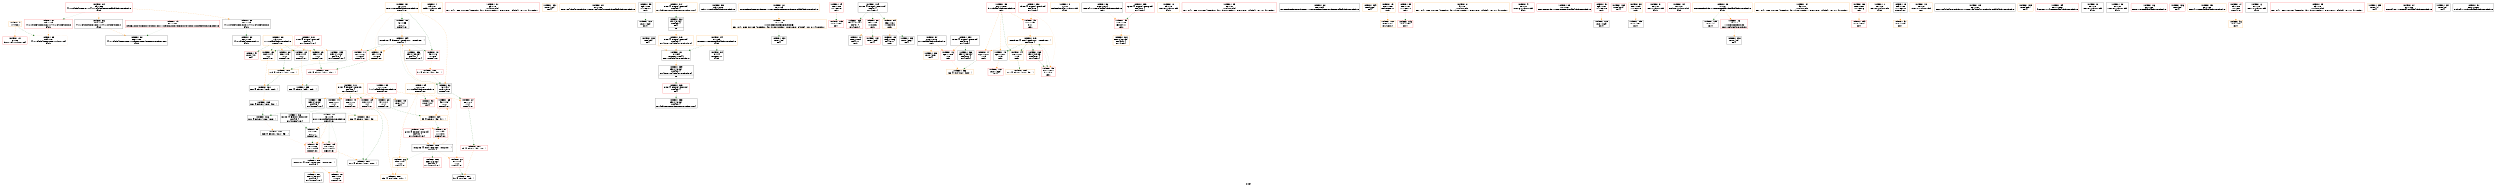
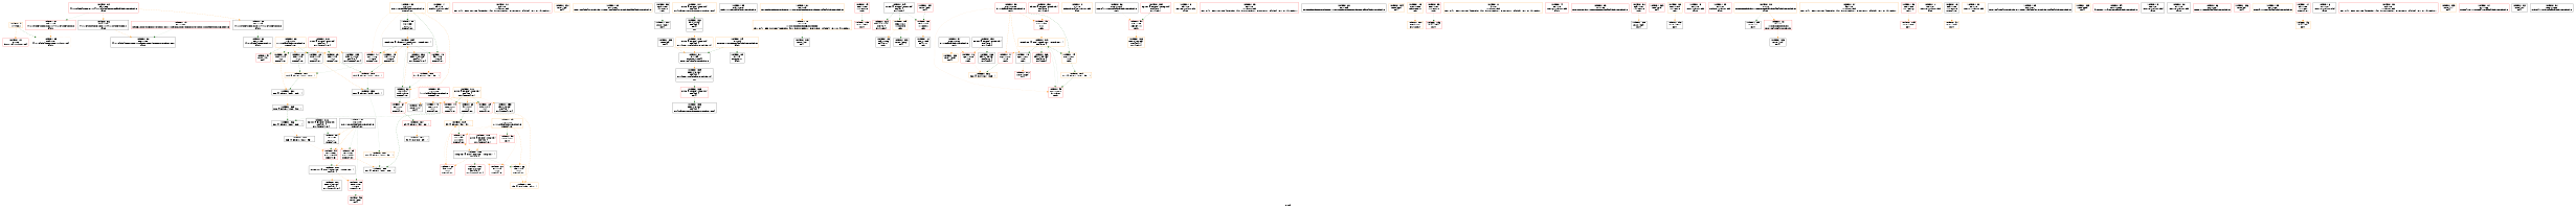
  digraph {
    fontname="DejaVu Sans Mono"
    label=SVFG
    node [color=red fontname="DejaVu Sans Mono" shape=record]
    edge [arrowhead=normal color=darkorange fontname="DejaVu Sans Mono" style=dashed]
    n1 [color=darkorange label="{NodeID: 0\nNullPtr}"]
    n2 [label="{NodeID: 41\n2\<--3\ndummyVal\<--dummyVal\n}"]
    n3 [color=darkorange label="{NodeID: 83\n189\<--3\nllvm.global_ctors_2\<--dummyVal\nGlob }" style=dotted]
    n4 [label="{NodeID: 90\n78\<--125\nans\<--add9\n_Z5solvev\n}"]
    n5 [color=black label="{NodeID: 141\nMR_12V_4 = PHI(MR_12V_5, MR_12V_3, )\npts\{79 \}\n}"]
    n6 [label="{NodeID: 75\n128\<--78\n\<--ans\n_Z5solvev\n}"]
    n7 [color=black label="{NodeID: 157\nRETMU(12V_4)\npts\{79 \}\nFun[_Z5solvev]}" style=double]
+   n8 [label="{NodeID: 95\nAPARM(128)\nCS[]}" style=double]
    n9 [color=darkorange label="{NodeID: 7\n19\<--1\nstdin\<--dummyObj\nGlob }"]
    n10 [label="{NodeID: 97\nAPARM(70)\nCS[]}" style=double]
    n11 [label="{NodeID: 14\n60\<--1\n\<--dummyObj\nCan only get source location for instruction, argument, global var or function.}"]
    n12 [color=darkorange label="{NodeID: 104\nAPARM(60)\nCS[]}" style=double]
    n13 [color=darkorange label="{NodeID: 21\n34\<--35\n__cxx_global_var_init\<--__cxx_global_var_init_field_insensitive\n}"]
    n14 [color=black label="{NodeID: 111\nAPARM(160)\nCS[]}" style=double]
    n15 [color=darkorange label="{NodeID: 28\n70\<--71\nn\<--n_field_insensitive\n_Z5solvev\n}"]
    n16 [color=darkorange label="{NodeID: 60\n108\<--70\n\<--n\n_Z5solvev\n}"]
    n17 [color=black label="{NodeID: 61\n110\<--70\n\<--n\n_Z5solvev\n}"]
    n18 [color=black label="{NodeID: 62\n118\<--70\n\<--n\n_Z5solvev\n}"]
    n19 [color=darkorange label="{NodeID: 63\n120\<--70\n\<--n\n_Z5solvev\n}"]
    n20 [label="{NodeID: 128\n109 = Binary(107, 108, )\n}"]
    n21 [color=black label="{NodeID: 133\n111 = Binary(109, 110, )\n}"]
    n22 [color=darkorange label="{NodeID: 122\n119 = Binary(117, 118, )\n}"]
    n23 [color=black label="{NodeID: 124\n121 = Binary(119, 120, )\n}"]
    n24 [color=darkorange label="{NodeID: 134\n112 = Binary(111, 95, )\n}"]
    n25 [color=black label="{NodeID: 123\n122 = Binary(121, 95, )\n}"]
    n26 [color=black label="{NodeID: 118\nARet(59)\nCS[]}" style=double]
    n27 [color=black label="{NodeID: 84\n8\<--59\n_ZL2PI\<--call\n__cxx_global_var_init.1\n}"]
    n28 [color=black label="{NodeID: 159\nRETMU(2V_2)\npts\{10 \}\nFun[__cxx_global_var_init.1]|{<s0>12}}" style=double]
    n29 [label="{NodeID: 165\n2V_2 = CSCHI(MR_2V_1)\npts\{10 \}\nCS[]}" style=double]
    n30 [color=black label="{NodeID: 35\n140\<--141\nmain\<--main_field_insensitive\n}"]
    n31 [color=black label="{NodeID: 125\n125 = Binary(124, 95, )\n}"]
    n32 [color=darkorange label="{NodeID: 42\n42\<--43\n\<--_ZNSt8ios_base4InitD1Ev\nCan only get source location for instruction, argument, global var or function.}"]
    n33 [color=black label="{NodeID: 101\nAPARM(42)\nCS[]}" style=double]
    n34 [color=black label="{NodeID: 132\n114 = Binary(112, 113, )\n}"]
    n35 [label="{NodeID: 89\n78\<--114\nans\<--add4\n_Z5solvev\n}"]
    n36 [label="{NodeID: 49\n151\<--15\n\<--.str.3\nmain\n}"]
    n37 [label="{NodeID: 105\nAPARM(151)\nCS[]}" style=double]
    n38 [color=black label="{NodeID: 139\nMR_10V_3 = GLOBAL(MR_10V_4, MR_10V_2, )\npts\{77 \}\n}"]
    n39 [label="{NodeID: 72\n93\<--76\n\<--cnt\n_Z5solvev\n}"]
    n40 [color=darkorange label="{NodeID: 73\n107\<--76\n\<--cnt\n_Z5solvev\n}"]
    n41 [label="{NodeID: 74\n117\<--76\n\<--cnt\n_Z5solvev\n}"]
    n42 [color=black label="{NodeID: 86\n76\<--94\ncnt\<--inc\n_Z5solvev\n}"]
    n43 [color=black label="{NodeID: 156\nRETMU(10V_3)\npts\{77 \}\nFun[_Z5solvev]}" style=double]
    n44 [label="{NodeID: 131\n94 = Binary(93, 95, )\n}"]
    n45 [label="{NodeID: 67\n88\<--74\n\<--k\n_Z5solvev\n}"]
    n46 [color=black label="{NodeID: 56\n188\<--29\nllvm.global_ctors_1\<--llvm.global_ctors\nGlob }"]
    n47 [color=black label="{NodeID: 82\n188\<--31\nllvm.global_ctors_1\<--_GLOBAL__sub_I_QPHutu_0_1.cpp\nGlob }"]
    n48 [color=black label="{NodeID: 146\n12V_1 = ENCHI(MR_12V_0)\npts\{79 \}\nFun[_Z5solvev]}" style=double]
    n49 [color=black label="{NodeID: 88\n78\<--85\nans\<--\n_Z5solvev\n}"]
    n50 [color=black label="{NodeID: 126\n124 = Binary(122, 123, )\n}"]
    n51 [color=black label="{NodeID: 153\nRETMU(4V_1)\npts\{71 \}\nFun[_Z5solvev]}" style=double]
    n52 [label="{NodeID: 70\n113\<--74\n\<--k\n_Z5solvev\n}"]
    n53 [label="{NodeID: 160\nRETMU(14V_1)\npts\{1 \}\nFun[main]}" style=double]
    n54 [label="{NodeID: 77\n164\<--147\n\<--i\nmain\n}"]
    n55 [color=darkorange label="{NodeID: 136\n166 = cmp(164, 165, )\n}"]
    n56 [color=black label="{NodeID: 158\nRETMU(2V_2)\npts\{10 \}\nFun[_GLOBAL__sub_I_QPHutu_0_1.cpp]}" style=double]
    n57 [color=darkorange label="{NodeID: 1\n7\<--1\n__dso_handle\<--dummyObj\nGlob }"]
    n58 [label="{NodeID: 91\n143\<--85\nretval\<--\nmain\n}"]
    n59 [color=darkorange label="{NodeID: 161\nRETMU(16V_2)\npts\{144 \}\nFun[main]}" style=double]
    n60 [color=darkorange label="{NodeID: 8\n20\<--1\n.str.5\<--dummyObj\nGlob }"]
    n61 [label="{NodeID: 98\nAPARM(72)\nCS[]}" style=double]
    n62 [label="{NodeID: 15\n85\<--1\n\<--dummyObj\nCan only get source location for instruction, argument, global var or function.}"]
    n63 [color=black label="{NodeID: 22\n38\<--39\n_ZNSt8ios_base4InitC1Ev\<--_ZNSt8ios_base4InitC1Ev_field_insensitive\n}"]
    n64 [color=darkorange label="{NodeID: 112\nAPARM(145)\nCS[]}" style=double]
    n65 [color=darkorange label="{NodeID: 29\n72\<--73\nm\<--m_field_insensitive\n_Z5solvev\n}"]
    n66 [label="{NodeID: 64\n87\<--72\n\<--m\n_Z5solvev\n}"]
    n67 [label="{NodeID: 65\n98\<--72\n\<--m\n_Z5solvev\n}"]
    n68 [color=darkorange label="{NodeID: 66\n103\<--72\n\<--m\n_Z5solvev\n}"]
    n69 [label="{NodeID: 87\n72\<--99\nm\<--sub\n_Z5solvev\n}"]
    n70 [color=black label="{NodeID: 137\n91 = cmp(88, 89, )\n}"]
    n71 [color=darkorange label="{NodeID: 129\n99 = Binary(98, 97, )\n}"]
    n72 [color=darkorange label="{NodeID: 135\n105 = cmp(103, 104, )\n}"]
    n73 [color=black label="{NodeID: 138\nMR_6V_2 = PHI(MR_6V_3, MR_6V_1, )\npts\{73 \}\n}"]
    n74 [label="{NodeID: 154\nRETMU(6V_2)\npts\{73 \}\nFun[_Z5solvev]}" style=double]
    n75 [color=darkorange label="{NodeID: 119\nARet(161)\nCS[]}" style=double]
    n76 [color=black label="{NodeID: 36\n143\<--144\nretval\<--retval_field_insensitive\nmain\n}"]
    n77 [color=darkorange label="{NodeID: 43\n142\<--85\nmain_ret\<--\nmain\n}"]
    n78 [color=darkorange label="{NodeID: 121\nFRet(142)\nFun[main]}" style=double]
    n79 [label="{NodeID: 50\n152\<--17\n\<--.str.4\nmain\n}"]
    n80 [label="{NodeID: 106\nAPARM(152)\nCS[]}" style=double]
    n81 [color=darkorange label="{NodeID: 140\nMR_20V_3 = PHI(MR_20V_4, MR_20V_2, )\npts\{148 \}\n}"]
    n82 [color=black label="{NodeID: 78\n168\<--147\n\<--i\nmain\n}"]
    n83 [color=darkorange label="{NodeID: 79\n173\<--147\n\<--i\nmain\n}"]
    n84 [label="{NodeID: 93\n147\<--174\ni\<--inc\nmain\n}"]
    n85 [label="{NodeID: 163\nRETMU(20V_3)\npts\{148 \}\nFun[main]}" style=double]
    n86 [label="{NodeID: 114\nAPARM(168)\nCS[]}" style=double]
    n87 [color=darkorange label="{NodeID: 130\n174 = Binary(173, 95, )\n}"]
    n88 [label="{NodeID: 57\n189\<--29\nllvm.global_ctors_2\<--llvm.global_ctors\nGlob }"]
    n89 [color=darkorange label="{NodeID: 147\n2V_1 = ENCHI(MR_2V_0)\npts\{10 \}\nFun[_GLOBAL__sub_I_QPHutu_0_1.cpp]}" style=double]
    n90 [color=black label="{NodeID: 164\nCSMU(2V_1)\npts\{10 \}\nCS[]|{<s0>12}}" style=double]
    n91 [color=darkorange label="{NodeID: 148\n2V_1 = ENCHI(MR_2V_0)\npts\{10 \}\nFun[__cxx_global_var_init.1]}" style=double]
    n92 [color=black label="{NodeID: 71\n123\<--74\n\<--k\n_Z5solvev\n}"]
    n93 [color=black label="{NodeID: 85\n76\<--85\ncnt\<--\n_Z5solvev\n}"]
    n94 [color=darkorange label="{NodeID: 2\n9\<--1\n\<--dummyObj\nCan only get source location for instruction, argument, global var or function.}"]
    n95 [label="{NodeID: 92\n147\<--95\ni\<--\nmain\n}"]
    n96 [label="{NodeID: 9\n22\<--1\n.str.6\<--dummyObj\nGlob }"]
    n97 [color=black label="{NodeID: 99\nAPARM(74)\nCS[]}" style=double]
    n98 [label="{NodeID: 23\n44\<--45\n__cxa_atexit\<--__cxa_atexit_field_insensitive\n}"]
    n99 [color=black label="{NodeID: 113\nAPARM(169)\nCS[]}" style=double]
    n100 [label="{NodeID: 30\n74\<--75\nk\<--k_field_insensitive\n_Z5solvev\n}"]
    n101 [color=black label="{NodeID: 68\n97\<--74\n\<--k\n_Z5solvev\n}"]
    n102 [label="{NodeID: 69\n104\<--74\n\<--k\n_Z5solvev\n}"]
    n103 [label="{NodeID: 127\n89 = Binary(90, 88, )\n}"]
    n104 [label="{NodeID: 120\nARet(170)\nCS[]}" style=double]
    n105 [color=black label="{NodeID: 37\n145\<--146\nt\<--t_field_insensitive\nmain\n}"]
    n106 [label="{NodeID: 76\n165\<--145\n\<--t\nmain\n}"]
    n107 [color=black label="{NodeID: 44\n153\<--150\ncall\<--\nmain\n}"]
    n108 [color=darkorange label="{NodeID: 51\n157\<--20\n\<--.str.5\nmain\n}"]
    n109 [color=black label="{NodeID: 108\nAPARM(157)\nCS[]}" style=double]
    n110 [label="{NodeID: 58\n150\<--19\n\<--stdin\nmain\n}"]
    n111 [label="{NodeID: 107\nAPARM(150)\nCS[]}" style=double]
    n112 [color=black label="{NodeID: 155\nRETMU(8V_1)\npts\{75 \}\nFun[_Z5solvev]}" style=double]
    n113 [color=black label="{NodeID: 162\nRETMU(18V_1)\npts\{146 \}\nFun[main]}" style=double]
    n114 [label="{NodeID: 3\n11\<--1\n.str\<--dummyObj\nGlob }"]
    n115 [label="{NodeID: 10\n24\<--1\nstdout\<--dummyObj\nGlob }"]
    n116 [color=black label="{NodeID: 100\nAPARM(4)\nCS[]}" style=double]
    n117 [color=darkorange label="{NodeID: 17\n95\<--1\n\<--dummyObj\nCan only get source location for instruction, argument, global var or function.}"]
    n118 [color=darkorange label="{NodeID: 24\n43\<--49\n_ZNSt8ios_base4InitD1Ev\<--_ZNSt8ios_base4InitD1Ev_field_insensitive\n}"]
    n119 [color=darkorange label="{NodeID: 31\n76\<--77\ncnt\<--cnt_field_insensitive\n_Z5solvev\n}"]
    n120 [label="{NodeID: 38\n147\<--148\ni\<--i_field_insensitive\nmain\n}"]
    n121 [color=black label="{NodeID: 45\n159\<--156\ncall1\<--\nmain\n}"]
    n122 [label="{NodeID: 52\n158\<--22\n\<--.str.6\nmain\n}"]
    n123 [label="{NodeID: 109\nAPARM(158)\nCS[]}" style=double]
    n124 [label="{NodeID: 142\n4V_1 = ENCHI(MR_4V_0)\npts\{71 \}\nFun[_Z5solvev]}" style=double]
    n125 [color=darkorange label="{NodeID: 59\n156\<--24\n\<--stdout\nmain\n}"]
    n126 [color=black label="{NodeID: 110\nAPARM(156)\nCS[]}" style=double]
    n127 [color=black label="{NodeID: 149\n14V_1 = ENCHI(MR_14V_0)\npts\{1 \}\nFun[main]}" style=double]
    n128 [color=black label="{NodeID: 80\n8\<--9\n_ZL2PI\<--\nGlob }"]
    n129 [color=darkorange label="{NodeID: 4\n13\<--1\n.str.2\<--dummyObj\nGlob }"]
    n130 [color=darkorange label="{NodeID: 94\nAPARM(129)\nCS[]}" style=double]
    n131 [color=darkorange label="{NodeID: 11\n25\<--1\n.str.7\<--dummyObj\nCan }"]
    n132 [color=darkorange label="{NodeID: 18\n4\<--6\n_ZStL8__ioinit\<--_ZStL8__ioinit_field_insensitive\nGlob }"]
    n133 [label="{NodeID: 46\n40\<--4\n\<--_ZStL8__ioinit\n__cxx_global_var_init\n}"]
    n134 [color=black label="{NodeID: 102\nAPARM(40)\nCS[]}" style=double]
    n135 [color=black label="{NodeID: 25\n56\<--57\n__cxx_global_var_init.1\<--__cxx_global_var_init.1_field_insensitive\n}"]
    n136 [color=darkorange label="{NodeID: 115\nARet(130)\nCS[]}" style=double]
    n137 [color=black label="{NodeID: 32\n78\<--79\nans\<--ans_field_insensitive\n_Z5solvev\n}"]
    n138 [label="{NodeID: 39\n154\<--155\nfreopen\<--freopen_field_insensitive\n}"]
    n139 [color=black label="{NodeID: 53\n160\<--25\n\<--.str.7\nmain\n}"]
    n140 [label="{NodeID: 143\n6V_1 = ENCHI(MR_6V_0)\npts\{73 \}\nFun[_Z5solvev]}" style=double]
    n141 [label="{NodeID: 150\n16V_1 = ENCHI(MR_16V_0)\npts\{144 \}\nFun[main]}" style=double]
    n142 [color=black label="{NodeID: 81\n187\<--30\nllvm.global_ctors_0\<--\nGlob }"]
    n143 [color=black label="{NodeID: 5\n15\<--1\n.str.3\<--dummyObj\nGlob }"]
    n144 [color=black label="{NodeID: 12\n27\<--1\n.str.8\<--dummyObj\nGlob }"]
    n145 [color=darkorange label="{NodeID: 19\n8\<--10\n_ZL2PI\<--_ZL2PI_field_insensitive\nGlob }"]
    n146 [label="{NodeID: 26\n61\<--62\nacos\<--acos_field_insensitive\n}"]
    n147 [label="{NodeID: 116\nARet(81)\nCS[]}" style=double]
    n148 [color=darkorange label="{NodeID: 33\n82\<--83\nscanf\<--scanf_field_insensitive\n}"]
    n149 [label="{NodeID: 40\n31\<--182\n_GLOBAL__sub_I_QPHutu_0_1.cpp\<--_GLOBAL__sub_I_QPHutu_0_1.cpp_field_insensitive\n}"]
    n150 [label="{NodeID: 47\n80\<--11\n\<--.str\n_Z5solvev\n}"]
    n151 [color=darkorange label="{NodeID: 96\nAPARM(80)\nCS[]}" style=double]
    n152 [label="{NodeID: 54\n169\<--27\n\<--.str.8\nmain\n}"]
    n153 [color=darkorange label="{NodeID: 144\n8V_1 = ENCHI(MR_8V_0)\npts\{75 \}\nFun[_Z5solvev]}" style=double]
    n154 [color=black label="{NodeID: 151\n18V_1 = ENCHI(MR_18V_0)\npts\{146 \}\nFun[main]}" style=double]
    n155 [color=black label="{NodeID: 6\n17\<--1\n.str.4\<--dummyObj\nGlob }"]
    n156 [label="{NodeID: 13\n30\<--1\n\<--dummyObj\nCan only get source location for instruction, argument, global var or function.}"]
    n157 [color=darkorange label="{NodeID: 103\nAPARM(7)\nCS[]}" style=double]
    n158 [label="{NodeID: 20\n29\<--33\nllvm.global_ctors\<--llvm.global_ctors_field_insensitive\nGlob }"]
    n159 [color=black label="{NodeID: 55\n187\<--29\nllvm.global_ctors_0\<--llvm.global_ctors\nGlob }"]
    n160 [label="{NodeID: 27\n67\<--68\n_Z5solvev\<--_Z5solvev_field_insensitive\n}"]
    n161 [color=black label="{NodeID: 117\nARet(41)\nCS[]}" style=double]
    n162 [color=black label="{NodeID: 34\n131\<--132\nprintf\<--printf_field_insensitive\n}"]
    n163 [color=black label="{NodeID: 48\n129\<--13\n\<--.str.2\n_Z5solvev\n}"]
    n164 [label="{NodeID: 152\n20V_1 = ENCHI(MR_20V_0)\npts\{148 \}\nFun[main]}" style=double]
    n1 -> n2 [arrowhead=dot]
    n1 -> n3 [arrowhead=dot color=darkgreen]
    n4 -> n5 [color=darkgreen style=dotted]
    n5 -> n6 [arrowhead=dot]
    n5 -> n7 [arrowhead=dot style=dotted]
+   n6 -> n8 [color=darkgreen style=dotted]
    n15 -> n10 [color=darkgreen]
    n15 -> n16 [arrowhead=dot]
    n15 -> n17 [arrowhead=dot color=darkgreen]
    n15 -> n18
    n15 -> n19 [color=darkgreen style=dotted]
    n16 -> n20 [color=darkgreen]
    n17 -> n21
    n18 -> n22 [color=darkgreen]
    n19 -> n23 [arrowhead=dot]
    n20 -> n21 [color=darkgreen style=dotted]
    n21 -> n24 [arrowhead=dot color=darkgreen style=dotted]
    n22 -> n23 [color=darkgreen]
    n23 -> n25 [arrowhead=dot style=dotted]
    n24 -> n34 [color=darkgreen style=dotted]
    n25 -> n50 [color=darkgreen]
    n26 -> n27
    n27 -> n28 [arrowhead=dot]
    n28 -> n29 [arrowhead=dot color=darkgreen style=dotted tailport=s0]
    n29 -> n56 [color=darkgreen]
    n31 -> n4 [arrowhead=dot style=dotted]
    n32 -> n33 [color=darkgreen style=dotted]
    n35 -> n5
    n35 -> n34
    n36 -> n37 [arrowhead=dot color=darkgreen]
    n38 -> n39 [color=darkgreen style=dotted]
    n38 -> n40 [arrowhead=dot]
    n38 -> n41 [color=darkgreen]
    n38 -> n42 [color=darkgreen style=dotted]
    n38 -> n43 [arrowhead=dot style=dotted]
    n39 -> n44 [arrowhead=dot style=dotted]
    n40 -> n20 [color=darkgreen]
    n41 -> n22 [arrowhead=dot color=darkgreen style=dotted]
    n42 -> n38
    n42 -> n45 [color=darkgreen]
    n44 -> n42 [arrowhead=dot color=darkgreen style=dotted]
    n45 -> n103 [arrowhead=dot color=darkgreen]
    n46 -> n47
    n48 -> n49 [color=darkgreen style=dotted]
    n49 -> n4 [arrowhead=dot color=darkgreen style=dotted]
    n49 -> n35 [style=dotted]
    n50 -> n31 [style=dotted]
    n52 -> n34 [color=darkgreen]
    n54 -> n55 [color=darkgreen]
    n58 -> n59 [arrowhead=dot]
    n65 -> n61 [color=darkgreen]
    n65 -> n66 [arrowhead=dot style=dotted]
    n65 -> n67 [style=dotted]
    n65 -> n68
    n65 -> n69 [style=dotted]
-   n66 -> n70 [color=darkgreen]
    n67 -> n71 [arrowhead=dot]
    n68 -> n72
    n69 -> n73 [style=dotted]
    n71 -> n69 [arrowhead=dot color=darkgreen]
    n73 -> n66 [style=dotted]
    n73 -> n67
    n73 -> n68 [arrowhead=dot color=darkgreen style=dotted]
    n73 -> n69 [arrowhead=dot style=dotted]
    n73 -> n74 [color=darkgreen style=dotted]
    n76 -> n58 [style=dotted]
    n77 -> n78 [arrowhead=dot]
    n79 -> n80 [arrowhead=dot color=darkgreen style=dotted]
    n81 -> n54 [style=dotted]
    n81 -> n82 [arrowhead=dot color=darkgreen]
    n81 -> n83 [arrowhead=dot color=darkgreen]
    n81 -> n84 [color=darkgreen style=dotted]
    n81 -> n85 [arrowhead=dot color=darkgreen]
    n82 -> n86 [arrowhead=dot]
    n83 -> n87 [color=darkgreen]
    n84 -> n81 [color=darkgreen style=dotted]
-   n85 -> n84 [color=darkgreen]
+   n87 -> n84 [color=darkgreen]
    n88 -> n3
    n89 -> n90 [arrowhead=dot color=darkgreen style=dotted]
    n90 -> n91 [style=dotted tailport=s0]
    n91 -> n27 [arrowhead=dot style=dotted]
    n92 -> n50 [arrowhead=dot color=darkgreen style=dotted]
    n93 -> n38 [arrowhead=dot]
    n95 -> n81 [style=dotted]
    n100 -> n45
    n100 -> n52 [arrowhead=dot]
    n100 -> n92 [arrowhead=dot style=dotted]
    n100 -> n97 [arrowhead=dot style=dotted]
    n100 -> n101 [arrowhead=dot]
    n100 -> n102 [arrowhead=dot]
    n101 -> n71 [color=darkgreen]
    n102 -> n72
    n103 -> n70 [arrowhead=dot]
    n105 -> n64 [style=dotted]
    n105 -> n106
    n106 -> n55 [style=dotted]
    n108 -> n109
    n110 -> n107 [style=dotted]
-   n110 -> n111 [arrowhead=dot color=darkgreen]
+   n111 -> n110 [arrowhead=dot color=darkgreen]
    n118 -> n32 [arrowhead=dot]
    n119 -> n39 [color=darkgreen]
    n119 -> n40 [arrowhead=dot style=dotted]
    n119 -> n41 [style=dotted]
    n119 -> n42 [arrowhead=dot]
    n119 -> n93 [arrowhead=dot color=darkgreen]
    n120 -> n54
    n120 -> n82
    n120 -> n83 [arrowhead=dot color=darkgreen]
    n120 -> n84 [arrowhead=dot style=dotted]
    n120 -> n95 [arrowhead=dot]
    n122 -> n123
    n124 -> n16 [color=darkgreen style=dotted]
    n124 -> n17 [style=dotted]
    n124 -> n18
    n124 -> n19 [arrowhead=dot color=darkgreen style=dotted]
    n124 -> n51 [style=dotted]
    n125 -> n121 [arrowhead=dot style=dotted]
    n125 -> n126 [color=darkgreen style=dotted]
    n127 -> n53 [color=darkgreen]
    n127 -> n110 [arrowhead=dot color=darkgreen style=dotted]
    n127 -> n125 [color=darkgreen]
    n132 -> n116 [color=darkgreen style=dotted]
    n132 -> n133 [arrowhead=dot]
    n133 -> n134
    n137 -> n4 [arrowhead=dot]
    n137 -> n6 [color=darkgreen style=dotted]
    n137 -> n35 [color=darkgreen style=dotted]
    n137 -> n49 [arrowhead=dot]
    n139 -> n14 [arrowhead=dot color=darkgreen style=dotted]
    n140 -> n73
    n141 -> n58 [color=darkgreen]
    n145 -> n27 [arrowhead=dot color=darkgreen]
    n145 -> n128 [arrowhead=dot color=darkgreen style=dotted]
    n149 -> n47 [arrowhead=dot color=darkgreen style=dotted]
    n150 -> n151 [arrowhead=dot style=dotted]
    n152 -> n99
    n153 -> n52 [color=darkgreen]
    n153 -> n92 [arrowhead=dot]
    n153 -> n101
    n153 -> n102 [color=darkgreen style=dotted]
    n153 -> n112 [style=dotted]
    n154 -> n106 [arrowhead=dot]
    n154 -> n113 [color=darkgreen]
    n158 -> n46
    n158 -> n88 [color=darkgreen style=dotted]
    n158 -> n159
    n159 -> n142 [arrowhead=dot color=darkgreen style=dotted]
    n163 -> n130 [arrowhead=dot style=dotted]
    n164 -> n95 [arrowhead=dot style=dotted]
  }
